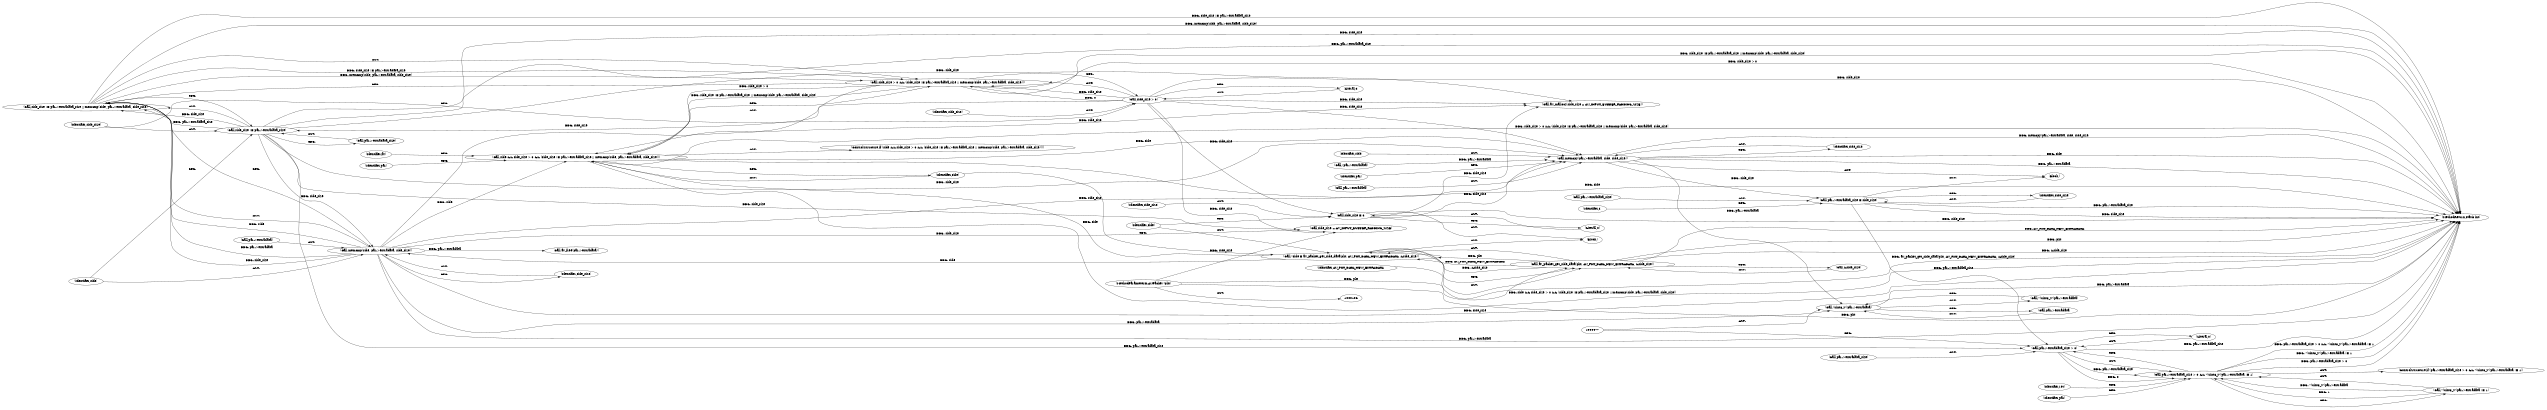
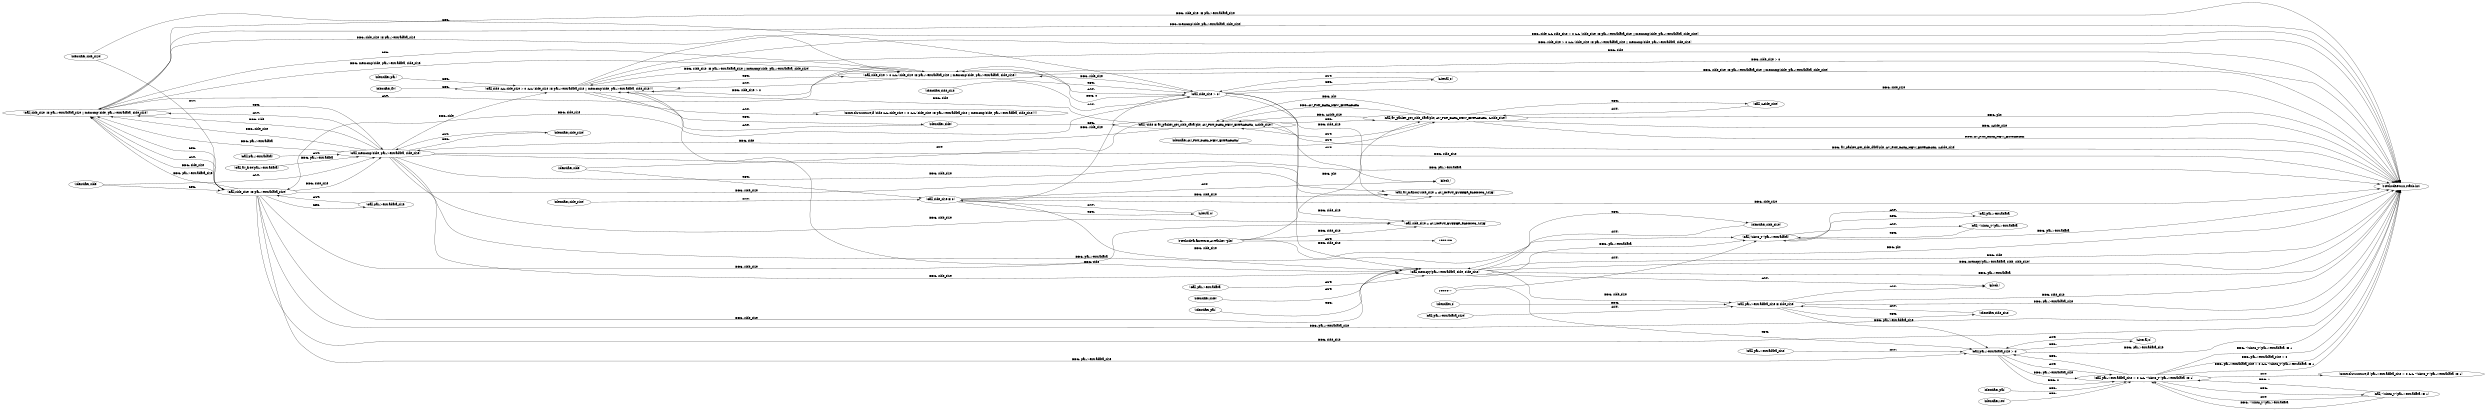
  digraph {
    rankdir=LR
    n1 [label="(Call,side_size != par->extradata_size || memcmp(side, par->extradata, side_size))"]
    n2 [label="(Call,side_size != par->extradata_size)"]
    n3 [label="(Call,memcmp(side, par->extradata, side_size))"]
    n4 [label="(Call,side_size > 0 && (side_size != par->extradata_size || memcmp(side, par->extradata, side_size)))"]
    n5 [label="(MethodReturn,static int)"]
    n6 [label="(Call,memcpy(par->extradata, side, side_size))"]
    n7 [label="(Call,par->extradata_size > 0)"]
    n8 [label="(Call,side_size + AV_INPUT_BUFFER_PADDING_SIZE)"]
    n9 [label="(Call,par->extradata_size)"]
    n10 [label="(Call,av_mallocz(side_size + AV_INPUT_BUFFER_PADDING_SIZE))"]
    n11 [label="(Call,side && side_size > 0 && (side_size != par->extradata_size || memcmp(side, par->extradata, side_size)))"]
    n12 [label="(Call,(uint8_t*)par->extradata)"]
    n13 [label="(Identifier,side_size)"]
    n14 [label="(Call,av_free(par->extradata))"]
    n15 [label="(Call,side_size > 0)"]
    n16 [label="(Call,par->extradata_size = side_size)"]
    n17 [label="(Identifier,side_size)"]
    n18 [label="(Block,)"]
    n19 [label="(Call,par->extradata_size > 0 && *(uint8_t*)par->extradata != 1)"]
    n20 [label="(Literal,0)"]
    n21 [label="(Literal,0)"]
    n22 [label="(Call,side_size = 0)"]
    n23 [label="(Literal,0)"]
    n24 [label="(Block,)"]
    n25 [label="(ControlStructure,if (side && side_size > 0 && (side_size != par->extradata_size || memcmp(side, par->extradata, side_size))))"]
    n26 [label="(Identifier,side)"]
    n27 [label="(Call,par->extradata)"]
    n28 [label="(Call,*(uint8_t*)par->extradata)"]
    n29 [label="(Call,*side = av_packet_get_side_data(pkt, AV_PKT_DATA_NEW_EXTRADATA, &side_size))"]
    n30 [label="(Call,av_packet_get_side_data(pkt, AV_PKT_DATA_NEW_EXTRADATA, &side_size))"]
    n31 [label="(Call,&side_size)"]
    n32 [label="(MethodParameterIn,AVPacket *pkt)"]
    1000106
    n34 [label="(Identifier,side_size)"]
    n35 [label="(ControlStructure,if (par->extradata_size > 0 && *(uint8_t*)par->extradata != 1))"]
    n36 [label="(Call,*(uint8_t*)par->extradata != 1)"]
    n37 [label="(Identifier,par)"]
    n38 [label="(Identifier,side_size)"]
    n39 [label="(Identifier,side)"]
    n40 [label="(Identifier,side_size)"]
    n41 [label="(Identifier,side)"]
    n42 [label="(Call,par->extradata_size)"]
    n43 [label="(Call,par->extradata)"]
    n44 [label="(Call,par->extradata_size)"]
    n45 [label="(Identifier,side)"]
    n46 [label="(Identifier,AV_PKT_DATA_NEW_EXTRADATA)"]
    n47 [label="(Identifier,side_size)"]
    n48 [label="(Identifier,par)"]
-   n49 [label="(Call,!par->extradata)"]
    n50 [label="(Identifier,s)"]
    n51 [label="(Identifier,par)"]
    n52 [label="(Identifier,flv)"]
    n53 [label="(Call,par->extradata)"]
    n54 [label="(Identifier,ret)"]
    1000477
    n1 -> n2 [label="CFG: "]
    n1 -> n3 [label="CFG: "]
    n1 -> n4 [label="AST: "]
    n1 -> n4 [label="DDG: side_size != par->extradata_size"]
    n1 -> n4 [label="DDG: memcmp(side, par->extradata, side_size)"]
    n1 -> n5 [label="DDG: side_size != par->extradata_size"]
    n1 -> n5 [label="DDG: memcmp(side, par->extradata, side_size)"]
    n2 -> n1 [label="AST: "]
    n2 -> n1 [label="DDG: side_size"]
    n2 -> n1 [label="DDG: par->extradata_size"]
    n2 -> n3 [label="DDG: side_size"]
    n2 -> n5 [label="DDG: side_size"]
    n2 -> n5 [label="DDG: par->extradata_size"]
    n2 -> n6 [label="DDG: side_size"]
    n2 -> n7 [label="DDG: par->extradata_size"]
    n2 -> n8 [label="DDG: side_size"]
    n2 -> n9 [label="CFG: "]
    n2 -> n10 [label="DDG: side_size"]
    n3 -> n1 [label="AST: "]
    n3 -> n1 [label="DDG: side"]
    n3 -> n1 [label="DDG: par->extradata"]
    n3 -> n1 [label="DDG: side_size"]
    n3 -> n5 [label="DDG: side_size"]
    n3 -> n5 [label="DDG: par->extradata"]
    n3 -> n6 [label="DDG: side_size"]
    n3 -> n8 [label="DDG: side_size"]
    n3 -> n10 [label="DDG: side_size"]
    n3 -> n11 [label="DDG: side"]
    n3 -> n12 [label="DDG: par->extradata"]
    n3 -> n13 [label="CFG: "]
-   n3 -> n14 [label="DDG: par->extradata"]
+   n14 -> n3 [label="DDG: par->extradata"]
    n4 -> n1 [label="CFG: "]
    n4 -> n5 [label="DDG: side_size != par->extradata_size || memcmp(side, par->extradata, side_size)"]
    n4 -> n5 [label="DDG: side_size > 0"]
    n4 -> n11 [label="AST: "]
    n4 -> n11 [label="DDG: side_size > 0"]
    n4 -> n11 [label="DDG: side_size != par->extradata_size || memcmp(side, par->extradata, side_size)"]
    n4 -> n15 [label="CFG: "]
    n6 -> n5 [label="DDG: memcpy(par->extradata, side, side_size)"]
    n6 -> n5 [label="DDG: side"]
    n6 -> n5 [label="DDG: par->extradata"]
    n6 -> n12 [label="DDG: par->extradata"]
    n6 -> n16 [label="DDG: side_size"]
    n6 -> n17 [label="CFG: "]
    n6 -> n18 [label="AST: "]
    n7 -> n5 [label="DDG: par->extradata_size"]
    n7 -> n19 [label="AST: "]
    n7 -> n19 [label="DDG: par->extradata_size"]
    n7 -> n19 [label="DDG: 0"]
    n7 -> n20 [label="CFG: "]
    n9 -> n2 [label="AST: "]
    n11 -> n4 [label="CFG: "]
    n11 -> n5 [label="DDG: side_size > 0 && (side_size != par->extradata_size || memcmp(side, par->extradata, side_size))"]
    n11 -> n5 [label="DDG: side"]
    n11 -> n5 [label="DDG: side && side_size > 0 && (side_size != par->extradata_size || memcmp(side, par->extradata, side_size))"]
    n11 -> n6 [label="DDG: side"]
    n11 -> n25 [label="AST: "]
    n11 -> n26 [label="CFG: "]
    n12 -> n5 [label="DDG: par->extradata"]
    n12 -> n27 [label="CFG: "]
    n12 -> n28 [label="AST: "]
    n13 -> n3 [label="AST: "]
    n15 -> n2 [label="DDG: side_size"]
    n15 -> n4 [label="AST: "]
    n15 -> n4 [label="DDG: side_size"]
    n15 -> n4 [label="DDG: 0"]
    n15 -> n5 [label="DDG: side_size"]
    n15 -> n6 [label="DDG: side_size"]
    n15 -> n8 [label="DDG: side_size"]
    n15 -> n10 [label="DDG: side_size"]
    n15 -> n21 [label="CFG: "]
    n16 -> n5 [label="DDG: par->extradata_size"]
    n16 -> n5 [label="DDG: side_size"]
    n16 -> n7 [label="DDG: par->extradata_size"]
    n16 -> n18 [label="AST: "]
    n16 -> n34 [label="CFG: "]
    n17 -> n6 [label="AST: "]
    n19 -> n5 [label="DDG: par->extradata_size > 0 && *(uint8_t*)par->extradata != 1"]
    n19 -> n5 [label="DDG: *(uint8_t*)par->extradata != 1"]
    n19 -> n5 [label="DDG: par->extradata_size > 0"]
    n19 -> n7 [label="CFG: "]
    n19 -> n35 [label="AST: "]
    n19 -> n36 [label="CFG: "]
    n20 -> n7 [label="AST: "]
    n21 -> n15 [label="AST: "]
    n22 -> n5 [label="DDG: side_size"]
    n22 -> n6 [label="DDG: side_size"]
    n22 -> n10 [label="DDG: side_size"]
-   n15 -> n22 [label="DDG: side_size"]
+   n22 -> n15 [label="DDG: side_size"]
    n22 -> n23 [label="CFG: "]
    n22 -> n24 [label="AST: "]
    n23 -> n22 [label="AST: "]
    n26 -> n11 [label="AST: "]
    n26 -> n29 [label="CFG: "]
    n27 -> n12 [label="AST: "]
    n28 -> n12 [label="CFG: "]
    n29 -> n3 [label="DDG: side"]
    n29 -> n5 [label="DDG: av_packet_get_side_data(pkt, AV_PKT_DATA_NEW_EXTRADATA, &side_size)"]
    n29 -> n11 [label="DDG: side"]
    n29 -> n24 [label="AST: "]
    n29 -> n30 [label="CFG: "]
    n30 -> n5 [label="DDG: &side_size"]
    n30 -> n5 [label="DDG: AV_PKT_DATA_NEW_EXTRADATA"]
    n30 -> n5 [label="DDG: pkt"]
    n30 -> n29 [label="AST: "]
    n30 -> n29 [label="DDG: pkt"]
    n30 -> n29 [label="DDG: AV_PKT_DATA_NEW_EXTRADATA"]
    n30 -> n29 [label="DDG: &side_size"]
    n30 -> n31 [label="CFG: "]
    n31 -> n30 [label="AST: "]
    n32 -> n5 [label="DDG: pkt"]
    n32 -> n8 [label="DDG: side_size"]
    n32 -> n30 [label="DDG: pkt"]
    n32 -> 1000106 [label="AST: "]
    n34 -> n16 [label="AST: "]
    n36 -> n19 [label="AST: "]
    n36 -> n19 [label="DDG: *(uint8_t*)par->extradata"]
    n36 -> n19 [label="DDG: 1"]
    n37 -> n19 [label="CFG: "]
    n38 -> n2 [label="AST: "]
    n38 -> n15 [label="CFG: "]
    n39 -> n6 [label="AST: "]
    n40 -> n15 [label="AST: "]
    n41 -> n2 [label="CFG: "]
    n41 -> n3 [label="AST: "]
    n42 -> n7 [label="AST: "]
    n43 -> n3 [label="AST: "]
    n44 -> n16 [label="AST: "]
    n45 -> n22 [label="CFG: "]
    n45 -> n29 [label="AST: "]
    n46 -> n30 [label="AST: "]
    n47 -> n22 [label="AST: "]
    n48 -> n11 [label="CFG: "]
-   n49 -> n6 [label="DDG: par->extradata"]
-   n50 -> n16 [label="CFG: "]
+   n50 -> n16 [label="DDG: "]
    n51 -> n6 [label="CFG: "]
    n52 -> n11 [label="CFG: "]
    n53 -> n6 [label="AST: "]
    n54 -> n19 [label="CFG: "]
    1000477 -> n7 [label="CFG: "]
    1000477 -> n12 [label="AST: "]
  }
